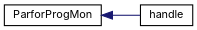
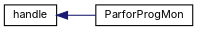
  digraph {
    rankdir=LR
    fontname=Inter
    node [color=black fillcolor=white fontname=Inter fontsize=10 shape=record style=filled]
    n1 [height=0.2 label=handle width=0.4]
    n2 [height=0.2 label=ParforProgMon width=0.4]
-   n2 -> n1 [color=midnightblue dir=back fontname=Inter fontsize=10 labelfontname=FreeSans labelfontsize=10 style=solid]
+   n1 -> n2 [color=midnightblue dir=back fontname=Inter fontsize=10 labelfontname=FreeSans labelfontsize=10 style=solid]
  }
